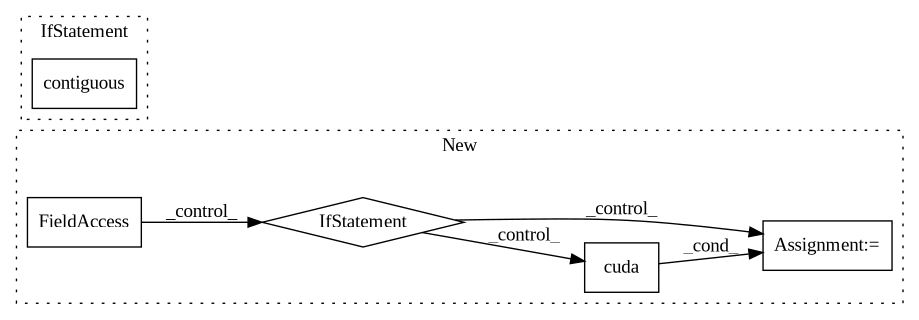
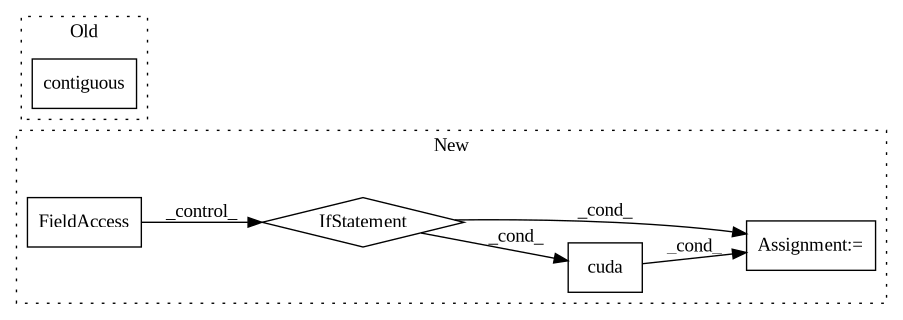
  digraph {
    fontname="Liberation Serif"
    rankdir=LR
    node [a=32 fontname="Liberation Serif" shape=box]
    edge [fontname="Liberation Serif"]
    n1 [l=6 label=cuda s=1234]
    n2 [a=22 l=9 label=FieldAccess s=1165]
    n3 [a=25 l="4,2" label=IfStatement s="1161,1174" shape=diamond]
    n4 [a=7 l=1 label="Assignment:=" s=1224]
    n5 [l=12 label=contiguous s=1034]
    subgraph cluster_1 {
      label=New
      style=dotted
      n1
      n2
      n3
      n4
    }
    subgraph cluster_2 {
-     label=IfStatement
+     label=Old
      style=dotted
      n5
    }
    n1 -> n4 [label=_cond_]
    n2 -> n3 [label=_control_]
-   n3 -> n1 [label=_control_]
-   n3 -> n4 [label=_control_]
+   n3 -> n1 [label=_cond_]
+   n3 -> n4 [label=_cond_]
  }
